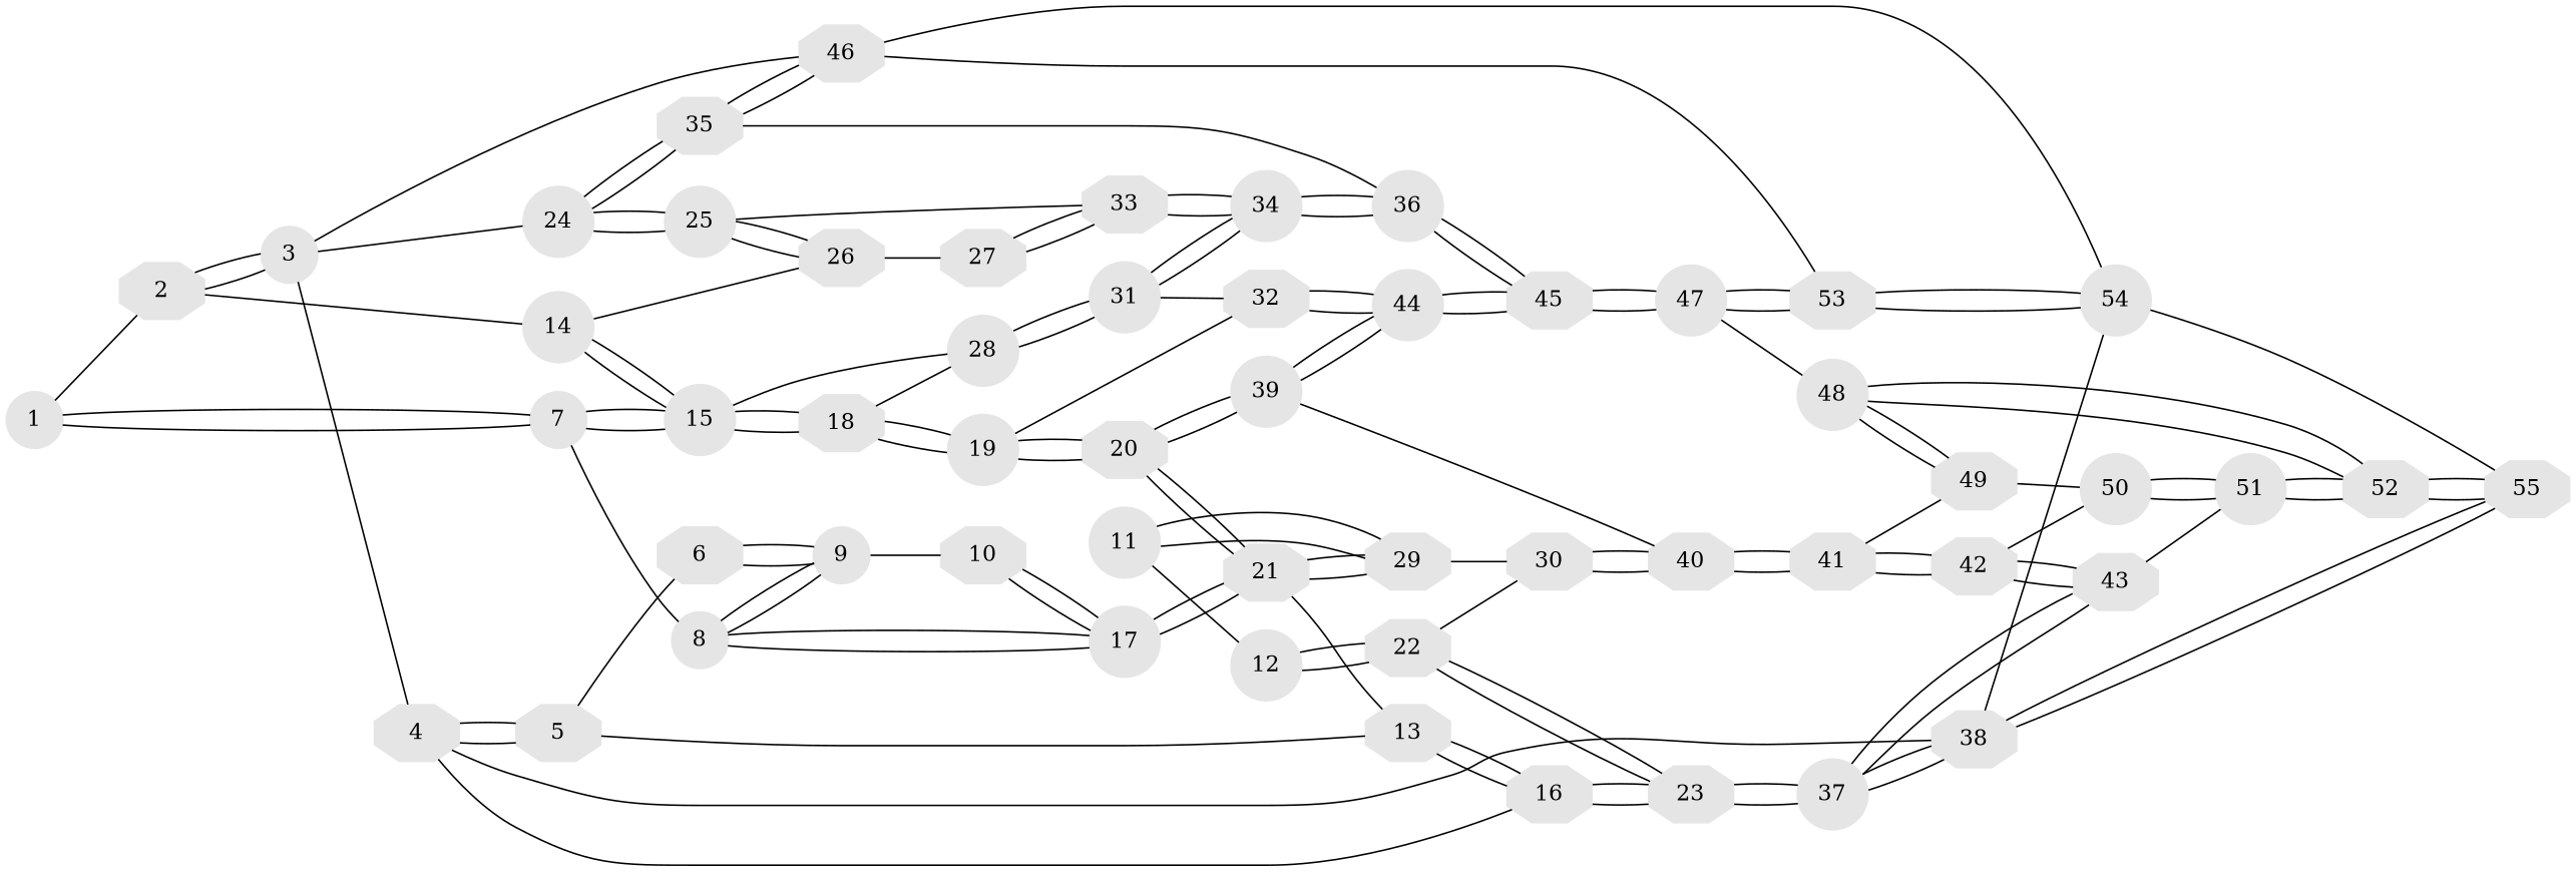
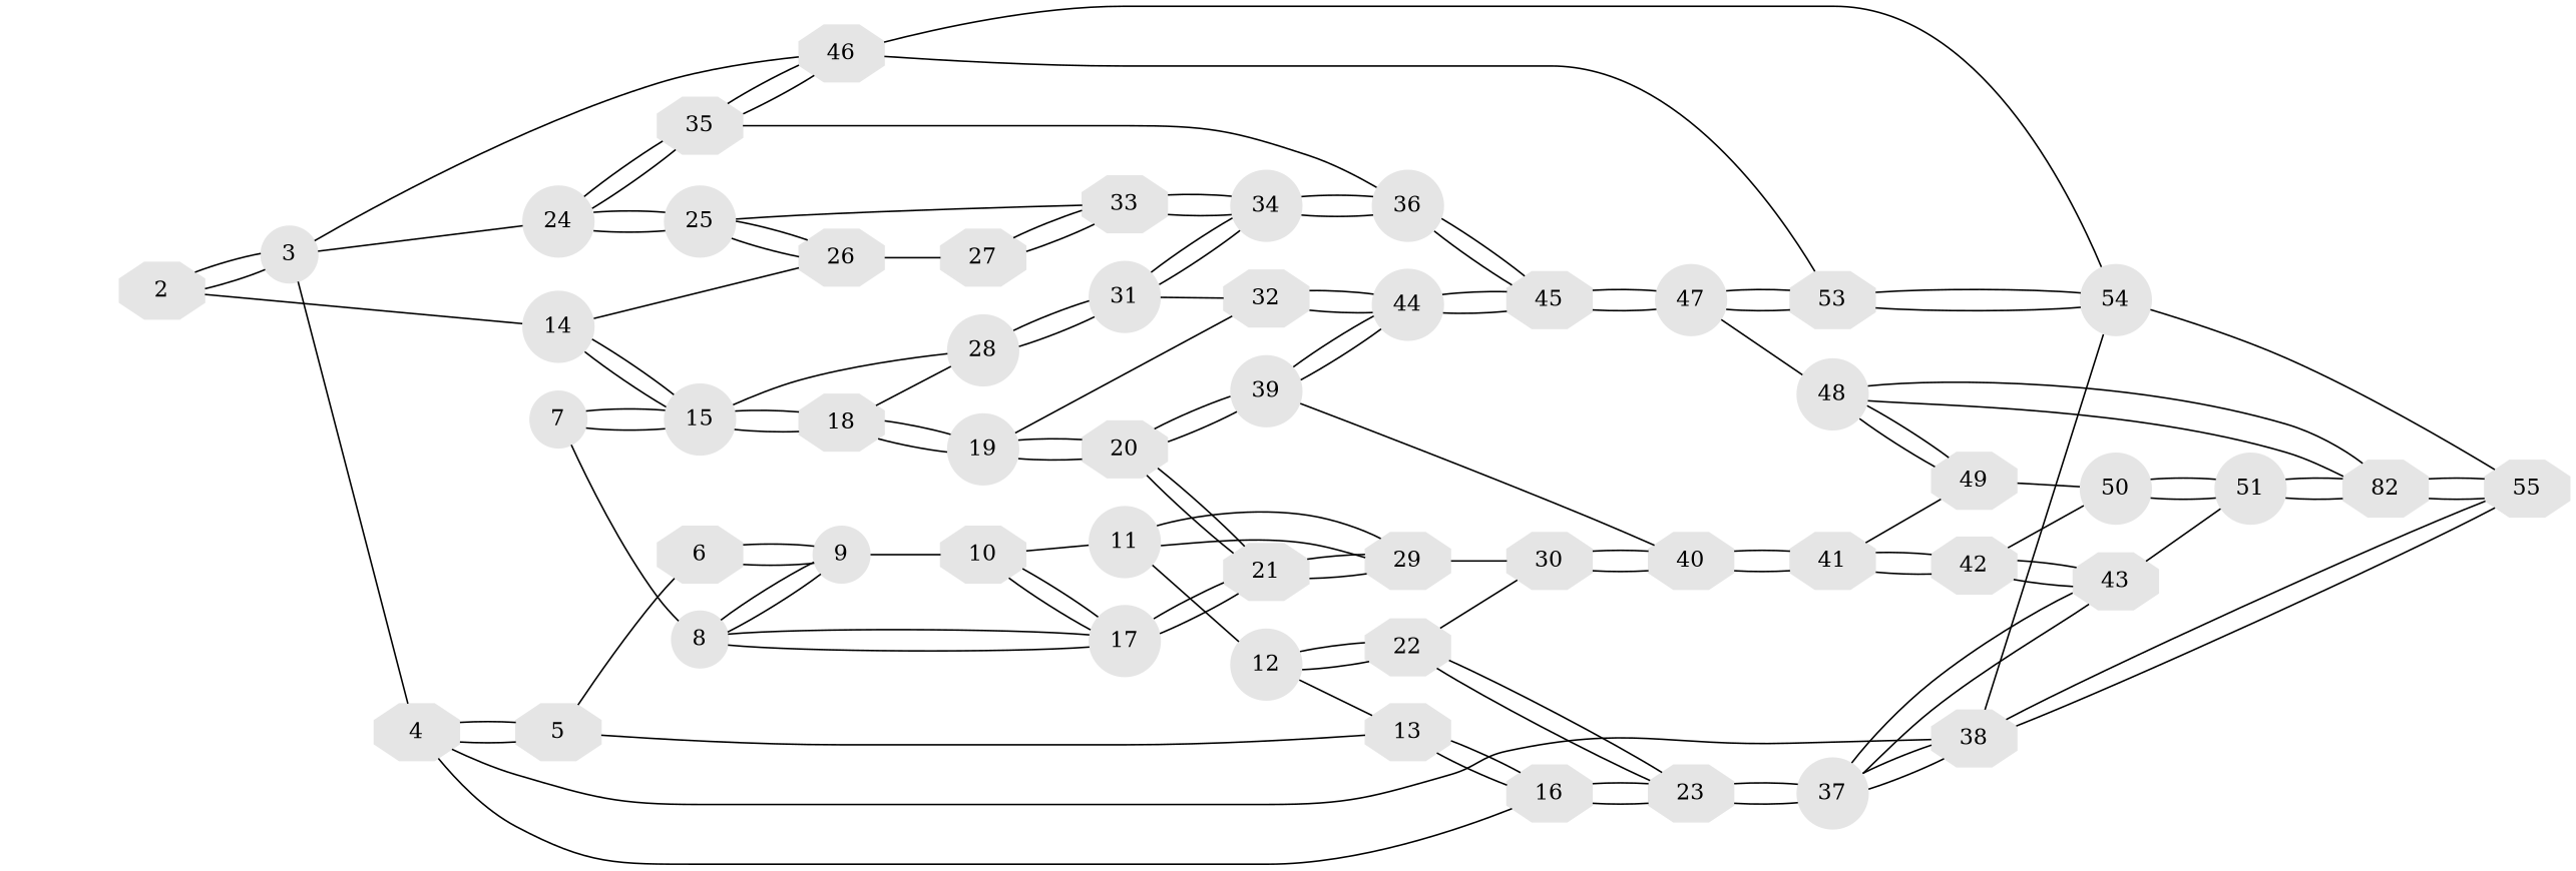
  graph {
    rankdir=LR
    node [color=gray90 shape=octagon style=filled]
-   1 [shape=circle]
    2
    7 [shape=circle]
    3 [shape=circle]
    14 [shape=circle]
    8 [shape=circle]
    15 [shape=circle]
    4
    24 [shape=circle]
    46
    26
    5
    16
    38
    25 [shape=circle]
    35
    54 [shape=circle]
    53
    6
    13
    23
    55
    9 [shape=circle]
    10
    17 [shape=circle]
    18
    28 [shape=circle]
    21
    11 [shape=circle]
    12 [shape=circle]
    29
    22
    30
    27
    19 [shape=circle]
    37 [shape=circle]
    20
    32
    31 [shape=circle]
    39 [shape=circle]
    44 [shape=circle]
    40
    43
    33
    36 [shape=circle]
    34 [shape=circle]
    41
    45
    47 [shape=circle]
    51 [shape=circle]
    42
    49
    50 [shape=circle]
-   52
+   52 [label=82]
    48 [shape=circle]
-   1 -- 2
-   1 -- 7
-   1 -- 7
    2 -- 3
    2 -- 3
    2 -- 14
    7 -- 8
    7 -- 15
    7 -- 15
    3 -- 4
    3 -- 24
    3 -- 46
    14 -- 15
    14 -- 15
    14 -- 26
    8 -- 9
    8 -- 9
    8 -- 17
    8 -- 17
    15 -- 18
    15 -- 18
    15 -- 28
    4 -- 5
    4 -- 5
    4 -- 16
    4 -- 38
    24 -- 25
    24 -- 25
    24 -- 35
    24 -- 35
    46 -- 54
    46 -- 53
    26 -- 27
    5 -- 6
    5 -- 13
    16 -- 23
    16 -- 23
    38 -- 54
    38 -- 55
    38 -- 55
    25 -- 26
    25 -- 26
    25 -- 33
    35 -- 46
    35 -- 46
    35 -- 36
    54 -- 55
    53 -- 54
    53 -- 54
    6 -- 9
    6 -- 9
    13 -- 16
    13 -- 16
    23 -- 37
    23 -- 37
    9 -- 10
    10 -- 17
    10 -- 17
+   10 -- 11
    17 -- 21
    17 -- 21
    18 -- 28
    18 -- 19
    18 -- 19
    28 -- 31
    28 -- 31
    21 -- 29
    21 -- 29
    11 -- 12
    11 -- 29
    11 -- 29
-   21 -- 13
+   12 -- 13
    12 -- 22
    12 -- 22
    29 -- 30
    22 -- 23
    22 -- 23
    22 -- 30
    30 -- 40
    30 -- 40
    27 -- 33
    27 -- 33
    19 -- 20
    19 -- 20
    19 -- 32
    37 -- 38
    37 -- 38
    37 -- 43
    37 -- 43
    20 -- 21
    20 -- 21
    20 -- 39
    20 -- 39
    32 -- 44
    32 -- 44
    31 -- 32
    31 -- 34
    31 -- 34
    39 -- 44
    39 -- 44
    39 -- 40
    44 -- 45
    44 -- 45
    40 -- 41
    40 -- 41
    43 -- 51
    33 -- 34
    33 -- 34
    36 -- 45
    36 -- 45
    34 -- 36
    34 -- 36
    41 -- 42
    41 -- 42
    41 -- 49
    45 -- 47
    45 -- 47
    47 -- 53
    47 -- 53
    47 -- 48
    51 -- 52
    51 -- 52
    42 -- 43
    42 -- 43
    42 -- 50
    49 -- 50
    50 -- 51
    50 -- 51
    52 -- 55
    52 -- 55
    48 -- 49
    48 -- 49
    48 -- 52
    48 -- 52
  }
